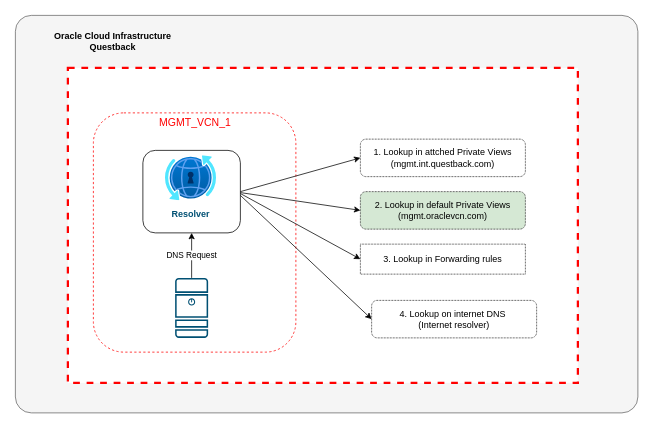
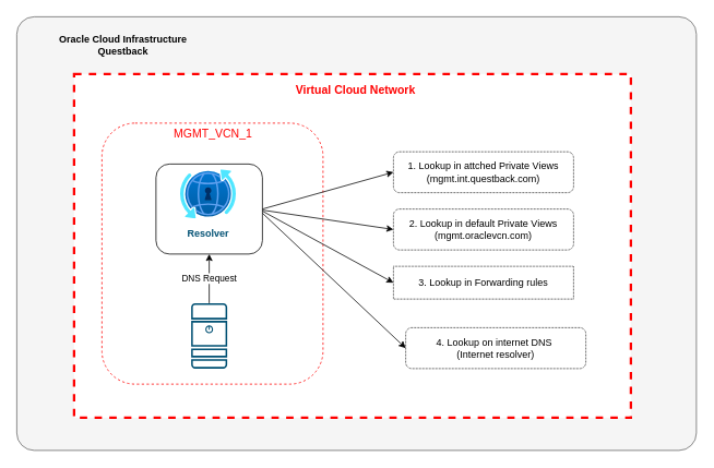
  <mxCell id="0" />
  <mxCell id="1" parent="0" />
  <mxCell id="2" value="" style="rounded=1;whiteSpace=wrap;html=1;arcSize=4;fillColor=#f5f5f5;fontColor=#333333;strokeColor=#666666;" vertex="1" parent="1"><mxGeometry x="20" y="20" width="830" height="530" as="geometry" /></mxCell>
  <mxCell id="3" value="" style="rounded=0;whiteSpace=wrap;html=1;dashed=1;strokeWidth=3;strokeColor=#FF0000;fontStyle=1" vertex="1" parent="1"><mxGeometry x="90" y="90" width="680" height="420" as="geometry" /></mxCell>
  <mxCell id="4" value="" style="rounded=1;whiteSpace=wrap;html=1;dashed=1;strokeColor=#FF0000;fillColor=none;" vertex="1" parent="1"><mxGeometry x="124" y="150" width="270" height="319" as="geometry" /></mxCell>
  <mxCell id="5" value="Oracle Cloud Infrastructure Questback" style="text;html=1;align=center;verticalAlign=middle;whiteSpace=wrap;rounded=0;fontStyle=1" vertex="1" parent="1"><mxGeometry x="60" y="40" width="180" height="30" as="geometry" /></mxCell>
+ <mxCell id="6" value="Virtual Cloud Network" style="text;html=1;align=center;verticalAlign=middle;whiteSpace=wrap;rounded=0;fontStyle=1;fontColor=#FF0000;fontSize=14;" vertex="1" parent="1"><mxGeometry x="359" y="95" width="150" height="30" as="geometry" /></mxCell>
  <mxCell id="7" value="" style="rounded=1;whiteSpace=wrap;html=1;" vertex="1" parent="1"><mxGeometry x="190" y="200" width="130" height="110" as="geometry" /></mxCell>
  <mxCell id="8" value="" style="image;aspect=fixed;html=1;points=[];align=center;fontSize=12;image=img/lib/azure2/networking/DNS_Private_Resolver.svg;" vertex="1" parent="1"><mxGeometry x="220" y="207" width="68" height="60" as="geometry" /></mxCell>
  <mxCell id="9" value="Resolver" style="text;html=1;align=center;verticalAlign=middle;whiteSpace=wrap;rounded=0;fontColor=#005073;fontStyle=1" vertex="1" parent="1"><mxGeometry x="189" y="270" width="130" height="30" as="geometry" /></mxCell>
  <mxCell id="10" value="MGMT_VCN_1&lt;div&gt;&lt;br/&gt;&lt;/div&gt;" style="text;html=1;align=center;verticalAlign=middle;whiteSpace=wrap;rounded=0;fontStyle=0;fontColor=#FF0000;fontSize=14;" vertex="1" parent="1"><mxGeometry x="185" y="156" width="150" height="30" as="geometry" /></mxCell>
  <mxCell id="11" value="DNS Request" style="edgeStyle=orthogonalEdgeStyle;rounded=0;orthogonalLoop=1;jettySize=auto;html=1;entryX=0.5;entryY=1;entryDx=0;entryDy=0;" edge="1" parent="1" source="12" target="7"><mxGeometry relative="1" as="geometry" /></mxCell>
  <mxCell id="12" value="" style="sketch=0;points=[[0.015,0.015,0],[0.985,0.015,0],[0.985,0.985,0],[0.015,0.985,0],[0.25,0,0],[0.5,0,0],[0.75,0,0],[1,0.25,0],[1,0.5,0],[1,0.75,0],[0.75,1,0],[0.5,1,0],[0.25,1,0],[0,0.75,0],[0,0.5,0],[0,0.25,0]];verticalLabelPosition=bottom;html=1;verticalAlign=top;aspect=fixed;align=center;pointerEvents=1;shape=mxgraph.cisco19.server;fillColor=#005073;strokeColor=none;" vertex="1" parent="1"><mxGeometry x="233" y="370" width="44" height="80" as="geometry" /></mxCell>
  <mxCell id="13" value="1. Lookup in attched Private Views&lt;br&gt;(mgmt.int.questback.com)" style="rounded=1;whiteSpace=wrap;html=1;dashed=1;dashPattern=1 1;" vertex="1" parent="1"><mxGeometry x="480" y="185" width="220" height="50" as="geometry" /></mxCell>
- <mxCell id="14" value="2. Lookup in default Private Views&lt;br&gt;(mgmt.oraclevcn.com)" style="rounded=1;whiteSpace=wrap;html=1;dashed=1;dashPattern=1 1;fillColor=#d5e8d4;" vertex="1" parent="1"><mxGeometry x="480" y="255" width="220" height="50" as="geometry" /></mxCell>
+ <mxCell id="14" value="2. Lookup in default Private Views&lt;br&gt;(mgmt.oraclevcn.com)" style="rounded=1;whiteSpace=wrap;html=1;dashed=1;dashPattern=1 1;" vertex="1" parent="1"><mxGeometry x="480" y="255" width="220" height="50" as="geometry" /></mxCell>
  <mxCell id="15" value="3. Lookup in Forwarding rules" style="whiteSpace=wrap;html=1;dashed=1;dashPattern=1 1;rounded=0;" vertex="1" parent="1"><mxGeometry x="480" y="325" width="220" height="40" as="geometry" /></mxCell>
  <mxCell id="16" value="4. Lookup on internet DNS&amp;nbsp;&lt;br&gt;(Internet resolver)" style="rounded=1;whiteSpace=wrap;html=1;dashed=1;dashPattern=1 1;" vertex="1" parent="1"><mxGeometry x="495" y="400" width="220" height="50" as="geometry" /></mxCell>
  <mxCell id="17" value="" style="endArrow=classic;html=1;rounded=0;entryX=0;entryY=0.5;entryDx=0;entryDy=0;exitX=1;exitY=0.5;exitDx=0;exitDy=0;" edge="1" parent="1" source="7" target="13"><mxGeometry width="50" height="50" relative="1" as="geometry"><mxPoint x="319" y="257" as="sourcePoint" /><mxPoint x="369" y="207" as="targetPoint" /></mxGeometry></mxCell>
  <mxCell id="18" value="" style="endArrow=classic;html=1;rounded=0;entryX=0;entryY=0.5;entryDx=0;entryDy=0;exitX=1.002;exitY=0.512;exitDx=0;exitDy=0;exitPerimeter=0;" edge="1" parent="1" source="7" target="14"><mxGeometry width="50" height="50" relative="1" as="geometry"><mxPoint x="320" y="255" as="sourcePoint" /><mxPoint x="490" y="185" as="targetPoint" /></mxGeometry></mxCell>
  <mxCell id="19" value="" style="endArrow=classic;html=1;rounded=0;entryX=0;entryY=0.5;entryDx=0;entryDy=0;exitX=1;exitY=0.523;exitDx=0;exitDy=0;exitPerimeter=0;" edge="1" parent="1" source="7" target="15"><mxGeometry width="50" height="50" relative="1" as="geometry"><mxPoint x="330" y="265" as="sourcePoint" /><mxPoint x="490" y="255" as="targetPoint" /></mxGeometry></mxCell>
  <mxCell id="20" value="" style="endArrow=classic;html=1;rounded=0;entryX=0;entryY=0.5;entryDx=0;entryDy=0;" edge="1" parent="1" target="16"><mxGeometry width="50" height="50" relative="1" as="geometry"><mxPoint x="320" y="260" as="sourcePoint" /><mxPoint x="480" y="342.5" as="targetPoint" /></mxGeometry></mxCell>
